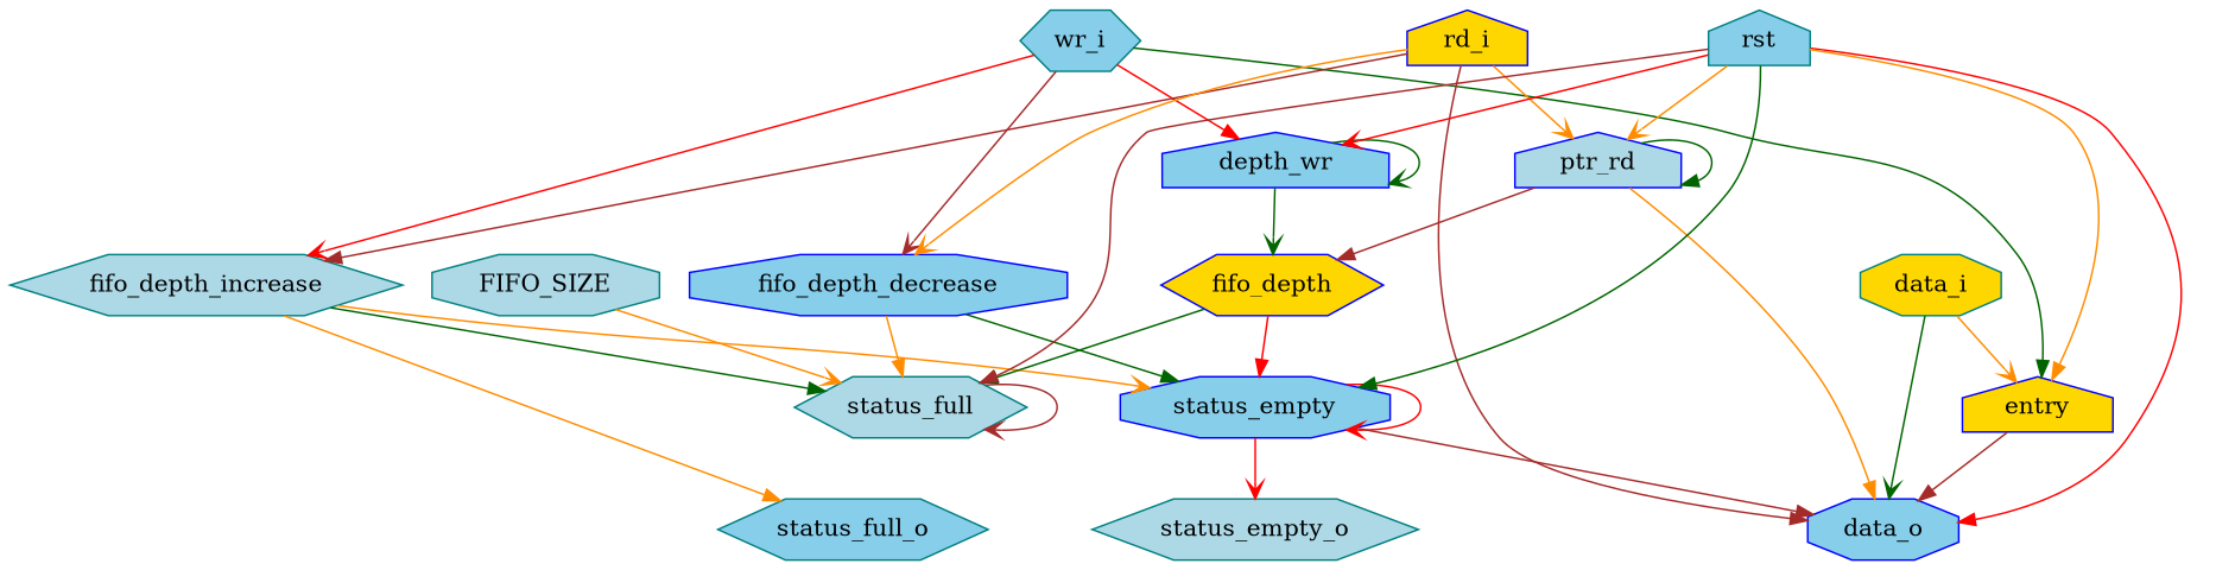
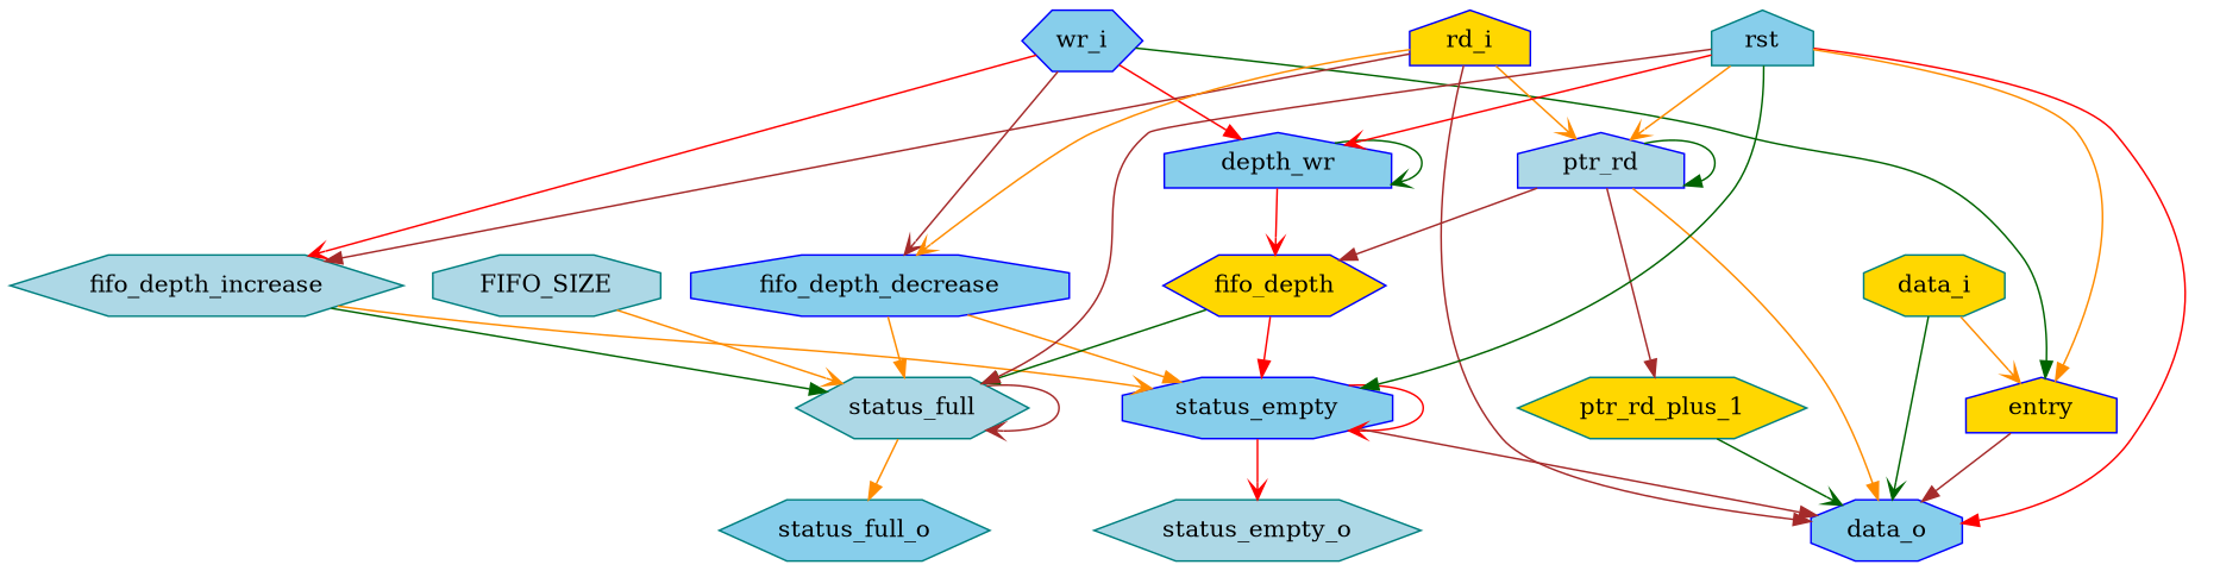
  digraph {
    node [color=blue fillcolor=skyblue shape=hexagon style=filled]
    edge [arrowhead=normal color=darkorange weight=1.0]
    status_empty [shape=octagon]
    data_o [shape=octagon]
    status_empty_o [color=teal fillcolor=lightblue]
    fifo_depth_increase [color=teal fillcolor=lightblue]
    status_full [color=teal fillcolor=lightblue]
    status_full_o [color=teal]
-   wr_i [color=teal]
+   wr_i
    fifo_depth_decrease [shape=octagon]
    entry [fillcolor=gold shape=house]
    n10 [label=depth_wr shape=house]
    fifo_depth [fillcolor=gold]
+   ptr_rd_plus_1 [color=teal fillcolor=gold]
    data_i [color=teal fillcolor=gold shape=octagon]
    ptr_rd [fillcolor=lightblue shape=house]
    rd_i [fillcolor=gold shape=house]
    rst [color=teal shape=house]
    FIFO_SIZE [color=teal fillcolor=lightblue shape=octagon]
    status_empty -> status_empty [arrowhead=vee color=red]
    status_empty -> data_o [color=brown weight=3.0]
    status_empty -> status_empty_o [arrowhead=vee color=red]
    fifo_depth_increase -> status_empty [arrowhead=vee]
    fifo_depth_increase -> status_full [color=darkgreen weight=2.0]
    status_full -> status_full [arrowhead=vee color=brown]
-   fifo_depth_increase -> status_full_o
+   status_full -> status_full_o
    wr_i -> fifo_depth_increase [arrowhead=vee color=red]
    wr_i -> fifo_depth_decrease [arrowhead=vee color=brown]
    wr_i -> entry [color=darkgreen]
    wr_i -> n10 [color=red]
-   fifo_depth_decrease -> status_empty [color=darkgreen weight=2.0]
+   fifo_depth_decrease -> status_empty [weight=2.0]
    fifo_depth_decrease -> status_full
    entry -> data_o [color=brown weight=2.0]
    n10 -> n10 [arrowhead=vee color=darkgreen]
-   n10 -> fifo_depth [arrowhead=vee color=darkgreen]
+   n10 -> fifo_depth [arrowhead=vee color=red]
    fifo_depth -> status_empty [color=red weight=3.0]
    fifo_depth -> status_full [color=darkgreen weight=3.0]
+   ptr_rd_plus_1 -> data_o [arrowhead=vee color=darkgreen]
    data_i -> data_o [arrowhead=vee color=darkgreen]
    data_i -> entry [arrowhead=vee]
    ptr_rd -> data_o
    ptr_rd -> fifo_depth [color=brown]
+   ptr_rd -> ptr_rd_plus_1 [color=brown]
    ptr_rd -> ptr_rd [color=darkgreen]
    rd_i -> data_o [color=brown weight=2.0]
    rd_i -> fifo_depth_increase [color=brown]
    rd_i -> fifo_depth_decrease [arrowhead=vee]
    rd_i -> ptr_rd [arrowhead=vee]
    rst -> status_empty [color=darkgreen weight=3.0]
    rst -> data_o [color=red weight=4.0]
    rst -> status_full [color=brown weight=3.0]
    rst -> entry
    rst -> n10 [arrowhead=vee color=red weight=2.0]
    rst -> ptr_rd [arrowhead=vee weight=2.0]
    FIFO_SIZE -> status_full [arrowhead=vee weight=2.0]
  }
